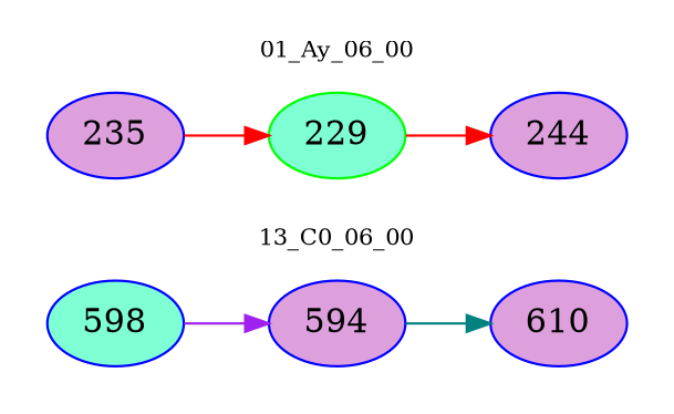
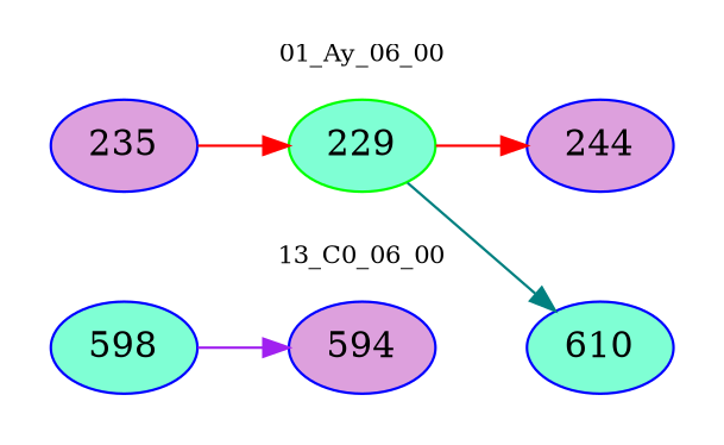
  digraph {
    rankdir=LR
    node [color=blue fillcolor=plum style=filled]
    edge [color=red]
    n1 [label=235]
    n2 [color=green fillcolor=aquamarine label=229]
    n3 [label=244]
    n4 [fillcolor=aquamarine label=598]
    n5 [label=594]
-   n6 [label=610]
+   n6 [fillcolor=aquamarine label=610]
    subgraph cluster_1 {
      color=white
      fontsize=10
      label="01_Ay_06_00"
      n1
      n2
      n3
    }
    subgraph cluster_2 {
      color=white
      fontsize=10
      label="13_C0_06_00"
      n4
      n5
      n6
    }
    n1 -> n2
    n2 -> n3
    n4 -> n5 [color=purple]
-   n5 -> n6 [color=teal]
+   n2 -> n6 [color=teal]
  }
